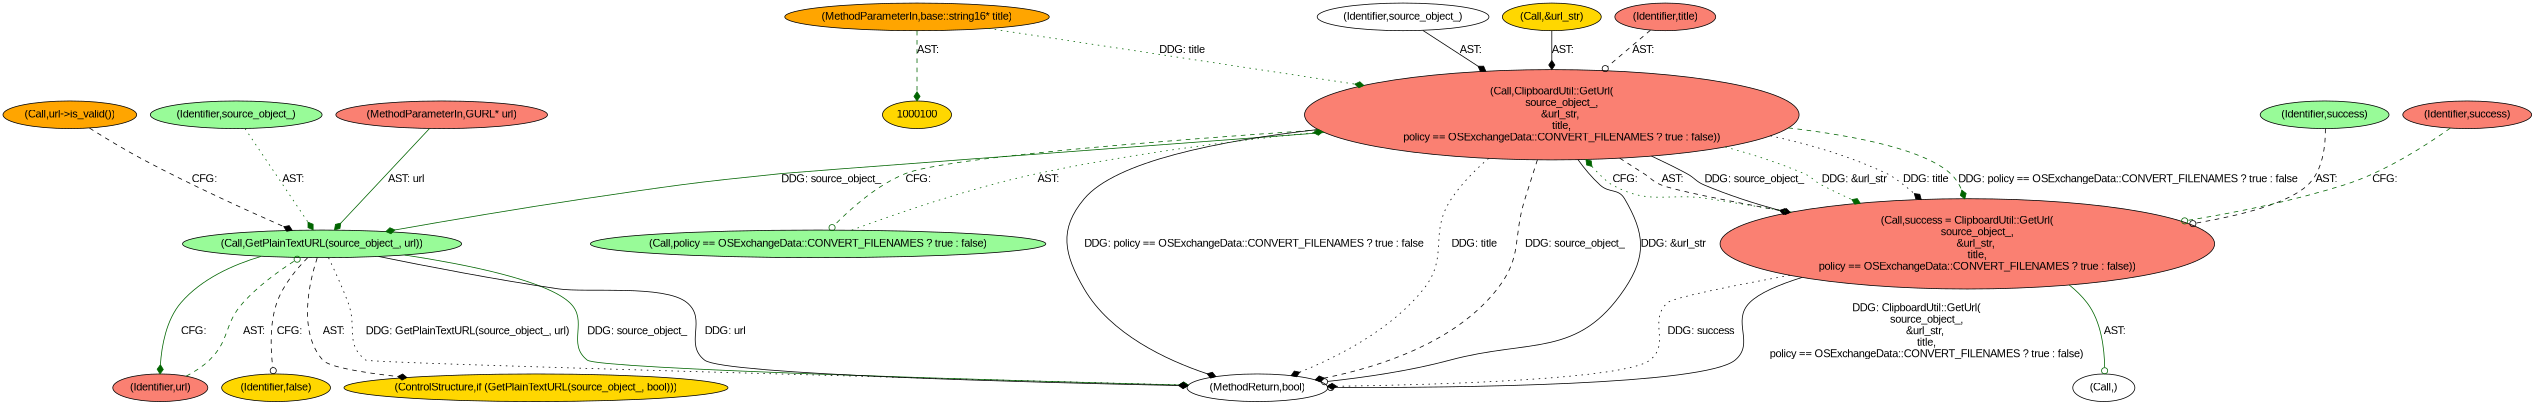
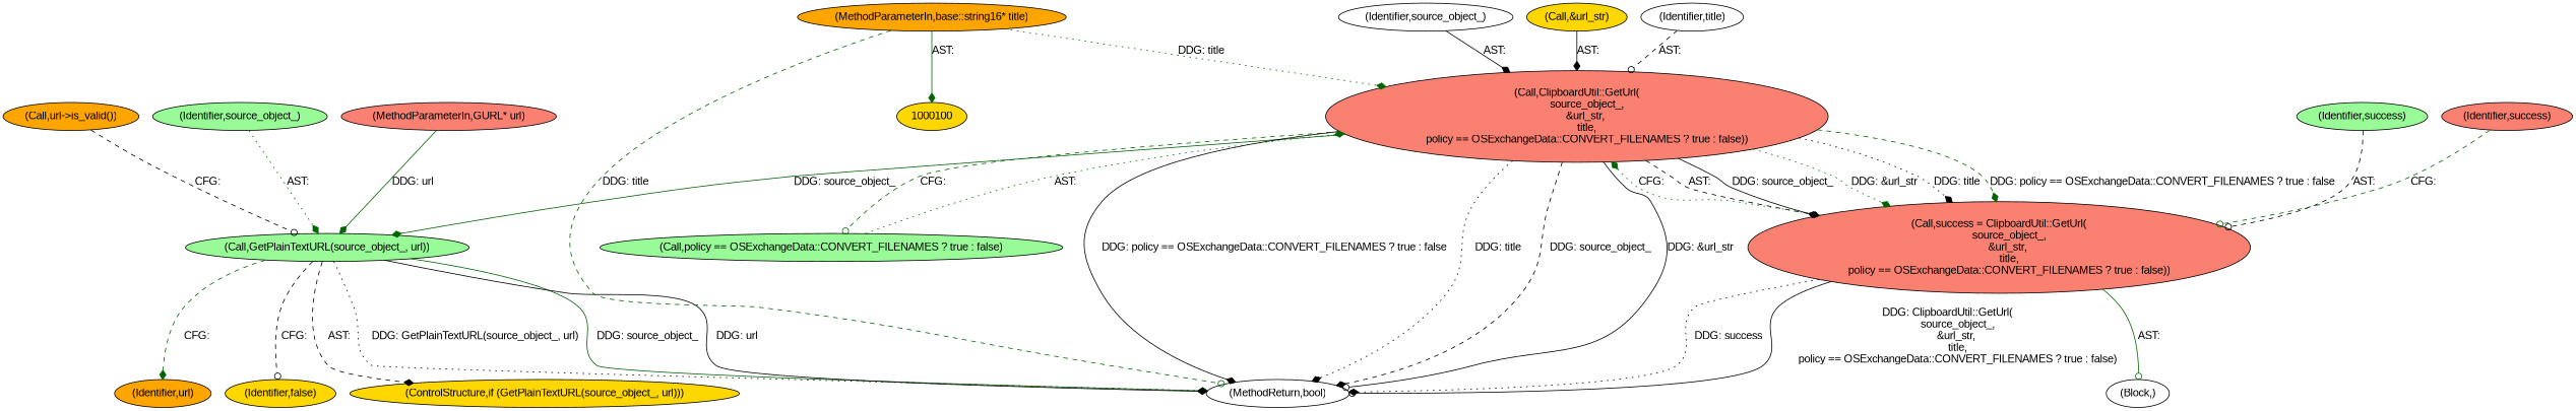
  digraph {
    fontname="Liberation Sans"
    node [fillcolor=salmon fontname="Liberation Sans" style=filled]
    edge [arrowhead=diamond color=black fontname="Liberation Sans" style=dashed]
    n1 [label="(Call,ClipboardUtil::GetUrl(\n       source_object_,\n      &url_str,\n       title,\n       policy == OSExchangeData::CONVERT_FILENAMES ? true : false))"]
    n2 [label="(Call,success = ClipboardUtil::GetUrl(\n       source_object_,\n      &url_str,\n       title,\n       policy == OSExchangeData::CONVERT_FILENAMES ? true : false))"]
    n3 [fillcolor=palegreen label="(Call,GetPlainTextURL(source_object_, url))"]
    n4 [fillcolor=palegreen label="(Call,policy == OSExchangeData::CONVERT_FILENAMES ? true : false)"]
    n5 [fillcolor=white label="(MethodReturn,bool)"]
-   n6 [fillcolor=white label="(Call,)"]
-   n7 [fillcolor=gold label="(ControlStructure,if (GetPlainTextURL(source_object_, bool)))"]
-   n8 [label="(Identifier,url)"]
+   n6 [fillcolor=white label="(Block,)"]
+   n7 [fillcolor=gold label="(ControlStructure,if (GetPlainTextURL(source_object_, url)))"]
+   n8 [fillcolor=orange label="(Identifier,url)"]
    n9 [fillcolor=gold label="(Identifier,false)"]
    n10 [fillcolor=orange label="(MethodParameterIn,base::string16* title)"]
    1000100 [fillcolor=gold]
    n12 [fillcolor=palegreen label="(Identifier,success)"]
    n13 [fillcolor=orange label="(Call,url->is_valid())"]
    n14 [label="(Identifier,success)"]
    n15 [fillcolor=palegreen label="(Identifier,source_object_)"]
    n16 [fillcolor=white label="(Identifier,source_object_)"]
    n17 [label="(MethodParameterIn,GURL* url)"]
    n18 [fillcolor=gold label="(Call,&url_str)"]
-   n19 [label="(Identifier,title)"]
+   n19 [fillcolor=white label="(Identifier,title)"]
    n1 -> n2 [label="AST: "]
    n1 -> n2 [label="DDG: source_object_" style=solid]
    n1 -> n2 [color=darkgreen label="DDG: &url_str" style=dotted]
    n1 -> n2 [label="DDG: title" style=dotted]
    n1 -> n2 [color=darkgreen label="DDG: policy == OSExchangeData::CONVERT_FILENAMES ? true : false"]
    n1 -> n3 [color=darkgreen label="DDG: source_object_" style=solid]
    n1 -> n4 [arrowhead=odot color=darkgreen label="CFG: "]
    n1 -> n5 [label="DDG: policy == OSExchangeData::CONVERT_FILENAMES ? true : false" style=solid]
    n1 -> n5 [label="DDG: title" style=dotted]
    n1 -> n5 [label="DDG: source_object_"]
    n1 -> n5 [arrowhead=odot label="DDG: &url_str" style=solid]
    n2 -> n1 [color=darkgreen label="CFG: " style=dotted]
    n2 -> n5 [label="DDG: success" style=dotted]
    n2 -> n5 [arrowhead=odot label="DDG: ClipboardUtil::GetUrl(\n       source_object_,\n      &url_str,\n       title,\n       policy == OSExchangeData::CONVERT_FILENAMES ? true : false)" style=solid]
    n2 -> n6 [arrowhead=odot color=darkgreen label="AST: " style=solid]
    n3 -> n5 [label="DDG: GetPlainTextURL(source_object_, url)" style=dotted]
    n3 -> n5 [color=darkgreen label="DDG: source_object_" style=solid]
    n3 -> n5 [label="DDG: url" style=solid]
    n3 -> n7 [label="AST: "]
-   n3 -> n8 [color=darkgreen label="CFG: " style=solid]
+   n3 -> n8 [color=darkgreen label="CFG: "]
    n3 -> n9 [arrowhead=odot label="CFG: "]
    n4 -> n1 [color=darkgreen label="AST: " style=dotted]
-   n8 -> n3 [arrowhead=odot color=darkgreen label="AST: "]
    n10 -> n1 [color=darkgreen label="DDG: title" style=dotted]
-   n10 -> 1000100 [color=darkgreen label="AST: "]
+   n10 -> n5 [arrowhead=odot color=darkgreen label="DDG: title"]
+   n10 -> 1000100 [color=darkgreen label="AST: " style=solid]
    n12 -> n2 [arrowhead=odot label="AST: "]
-   n13 -> n3 [label="CFG: "]
+   n13 -> n3 [arrowhead=odot label="CFG: "]
    n14 -> n2 [arrowhead=odot color=darkgreen label="CFG: "]
    n15 -> n3 [color=darkgreen label="AST: " style=dotted]
    n16 -> n1 [label="AST: " style=solid]
-   n17 -> n3 [color=darkgreen label="AST: url" style=solid]
+   n17 -> n3 [color=darkgreen label="DDG: url" style=solid]
    n18 -> n1 [label="AST: " style=solid]
    n19 -> n1 [arrowhead=odot label="AST: "]
  }
